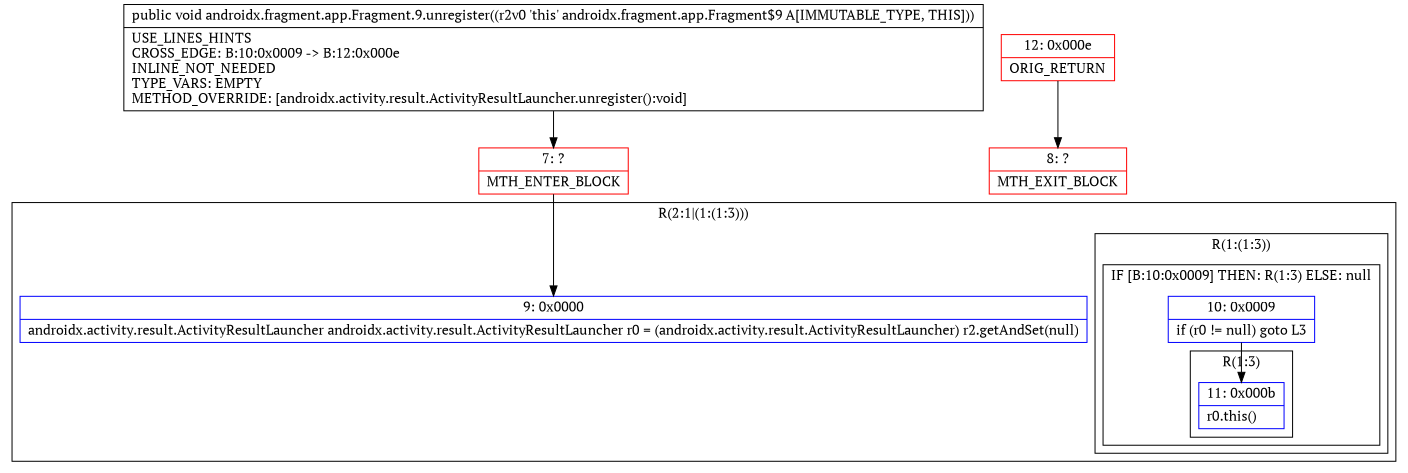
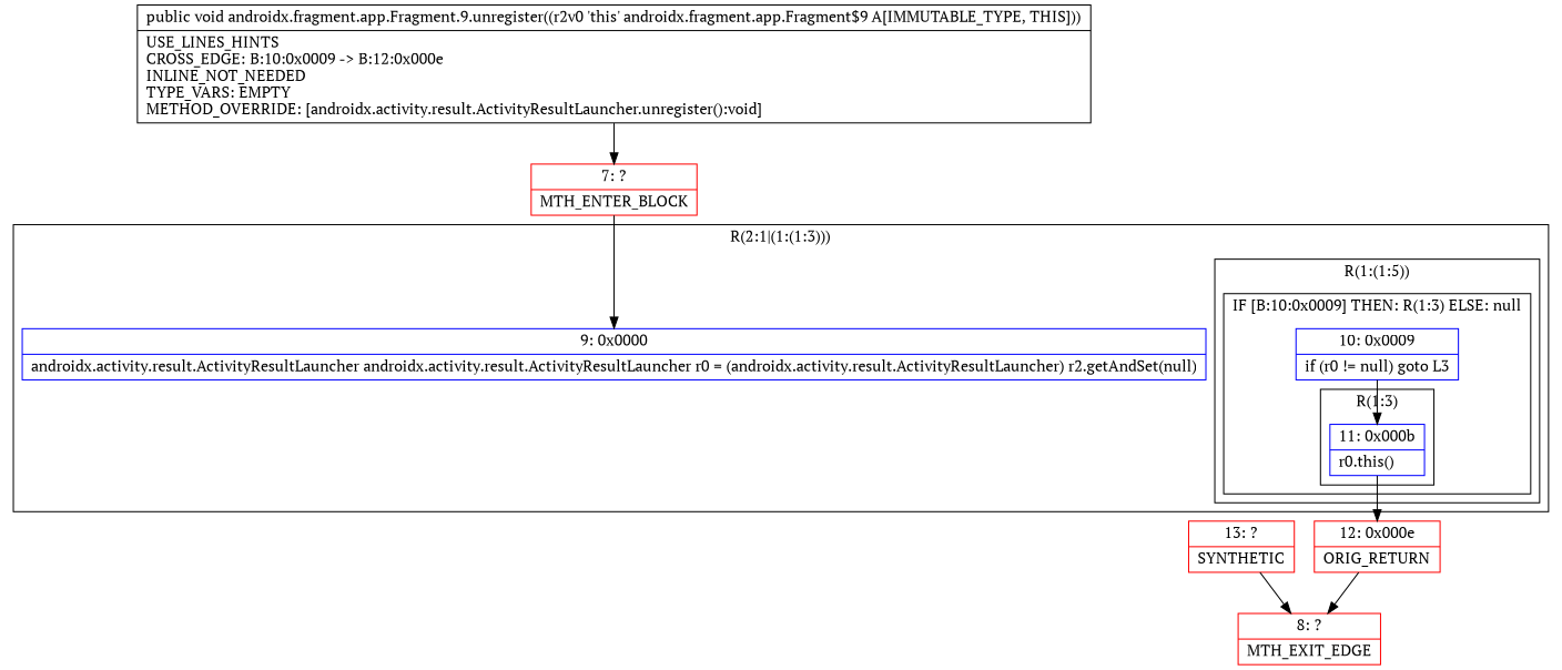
  digraph {
    fontname="PT Serif"
    node [color=red fontname="PT Serif" shape=record]
    edge [fontname="PT Serif"]
    n1 [color=blue label="{11\:\ 0x000b|r0.this()\l}"]
    n2 [color=blue label="{10\:\ 0x0009|if (r0 != null) goto L3\l}"]
    n3 [color=blue label="{9\:\ 0x0000|androidx.activity.result.ActivityResultLauncher androidx.activity.result.ActivityResultLauncher r0 = (androidx.activity.result.ActivityResultLauncher) r2.getAndSet(null)\l}"]
    n4 [label="{12\:\ 0x000e|ORIG_RETURN\l}"]
-   n6 [label="{8\:\ ?|MTH_EXIT_BLOCK\l}"]
+   n5 [label="{13\:\ ?|SYNTHETIC\l}"]
+   n6 [label="{8\:\ ?|MTH_EXIT_EDGE\l}"]
    n7 [label="{7\:\ ?|MTH_ENTER_BLOCK\l}"]
    n8 [label="{public void androidx.fragment.app.Fragment.9.unregister((r2v0 'this' androidx.fragment.app.Fragment$9 A[IMMUTABLE_TYPE, THIS]))  | USE_LINES_HINTS\lCROSS_EDGE: B:10:0x0009 \-\> B:12:0x000e\lINLINE_NOT_NEEDED\lTYPE_VARS: EMPTY\lMETHOD_OVERRIDE: [androidx.activity.result.ActivityResultLauncher.unregister():void]\l}" color=""]
    subgraph cluster_1 {
      label="R(2:1|(1:(1:3)))"
      n3
      subgraph cluster_2 {
-       label="R(1:(1:3))"
+       label="R(1:(1:5))"
        subgraph cluster_3 {
          label="IF [B:10:0x0009] THEN: R(1:3) ELSE: null"
          n2
          subgraph cluster_4 {
            label="R(1:3)"
            n1
          }
        }
      }
    }
+   n1 -> n4
    n2 -> n1
    n4 -> n6
+   n5 -> n6
    n7 -> n3
    n8 -> n7
  }
